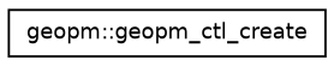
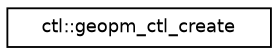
  digraph {
    rankdir=LR
-   n1 [color=black fillcolor=white fontname=Helvetica fontsize=10 height=0.2 label="geopm::geopm_ctl_create" shape=record style=filled width=0.4]
+   n1 [color=black fillcolor=white fontname=Helvetica fontsize=10 height=0.2 label="ctl::geopm_ctl_create" shape=record style=filled width=0.4]
  }
